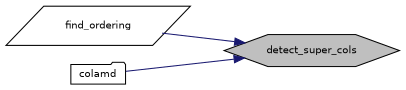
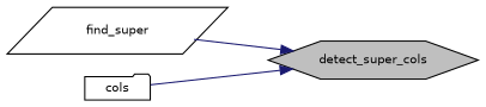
  digraph {
    rankdir=RL
    node [color=black fillcolor=white fontname=Helvetica fontsize=10 style=filled]
    edge [color=midnightblue dir=back fontname=Helvetica fontsize=10 labelfontname=Helvetica labelfontsize=10 style=solid]
    n1 [fillcolor=grey75 fontcolor=black height=0.2 label=detect_super_cols shape=hexagon width=0.4]
-   n2 [height=0.2 label=find_ordering shape=parallelogram width=0.4]
-   n3 [height=0.2 label=colamd shape=folder width=0.4]
+   n2 [height=0.2 label=find_super shape=parallelogram width=0.4]
+   n3 [height=0.2 label=cols shape=folder width=0.4]
    n1 -> n2
    n1 -> n3
  }
